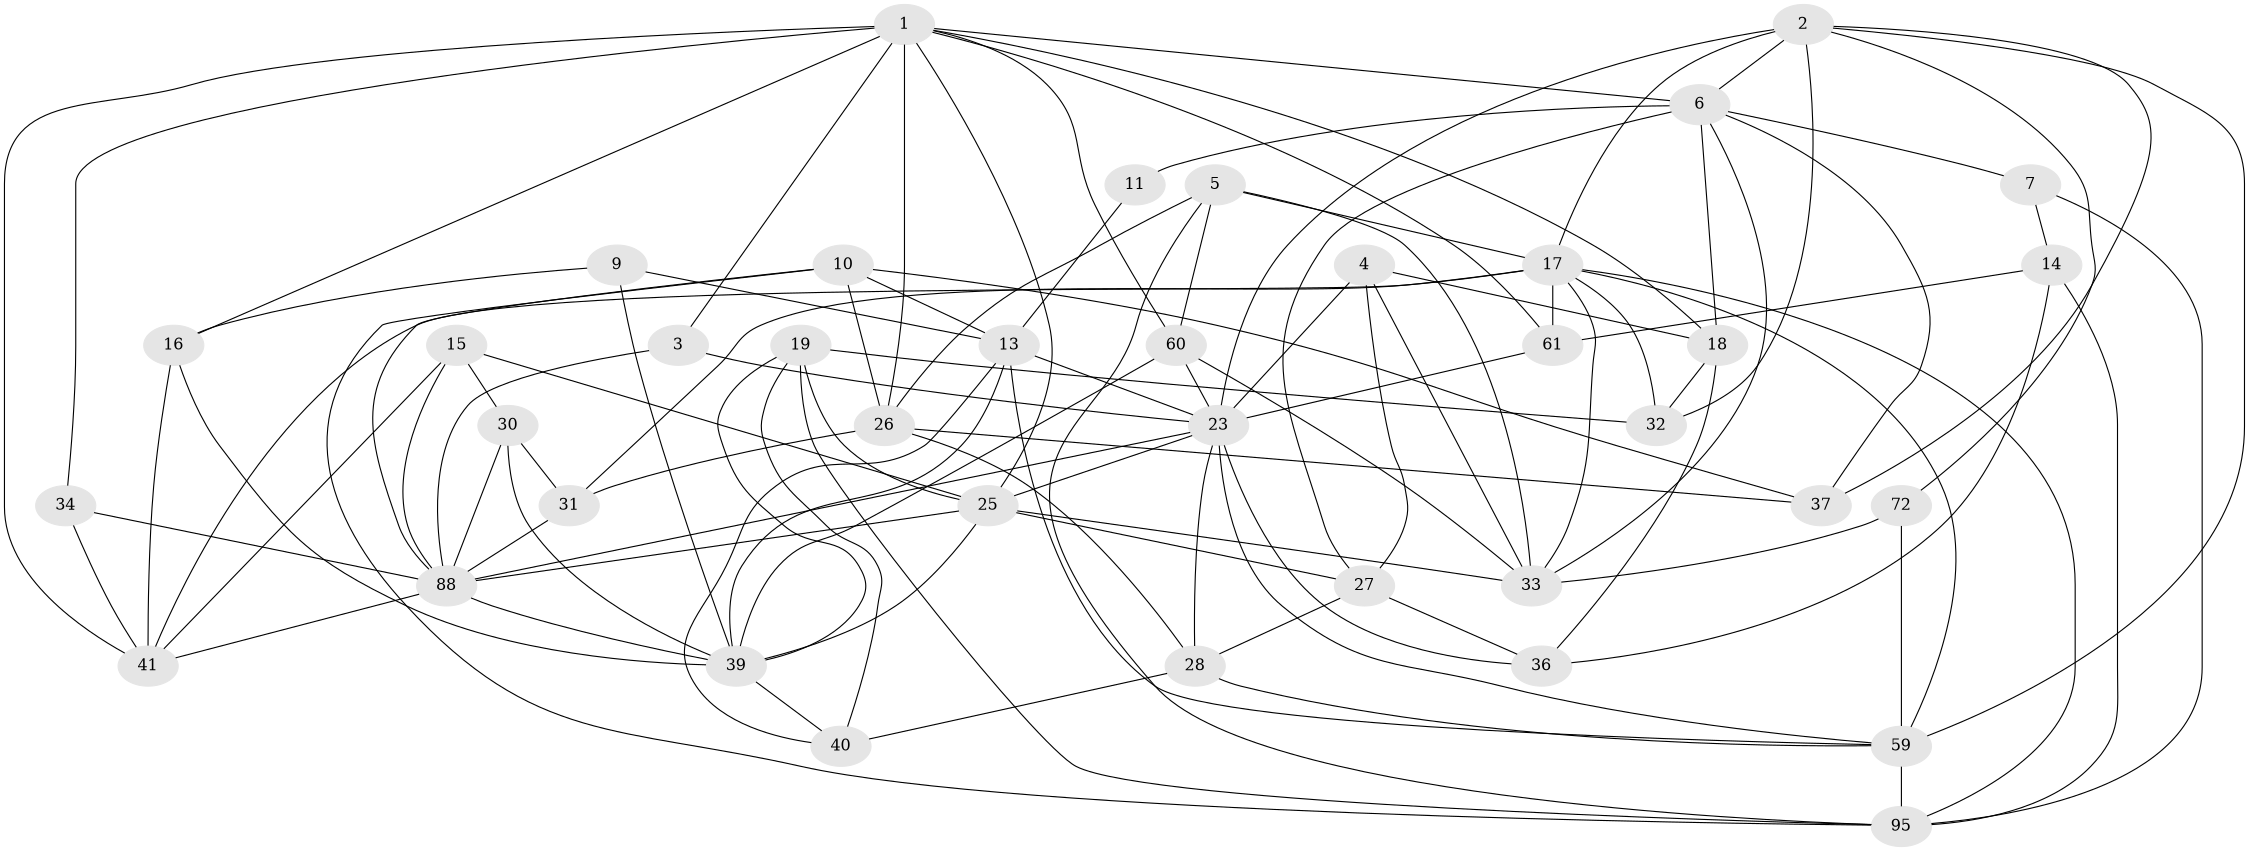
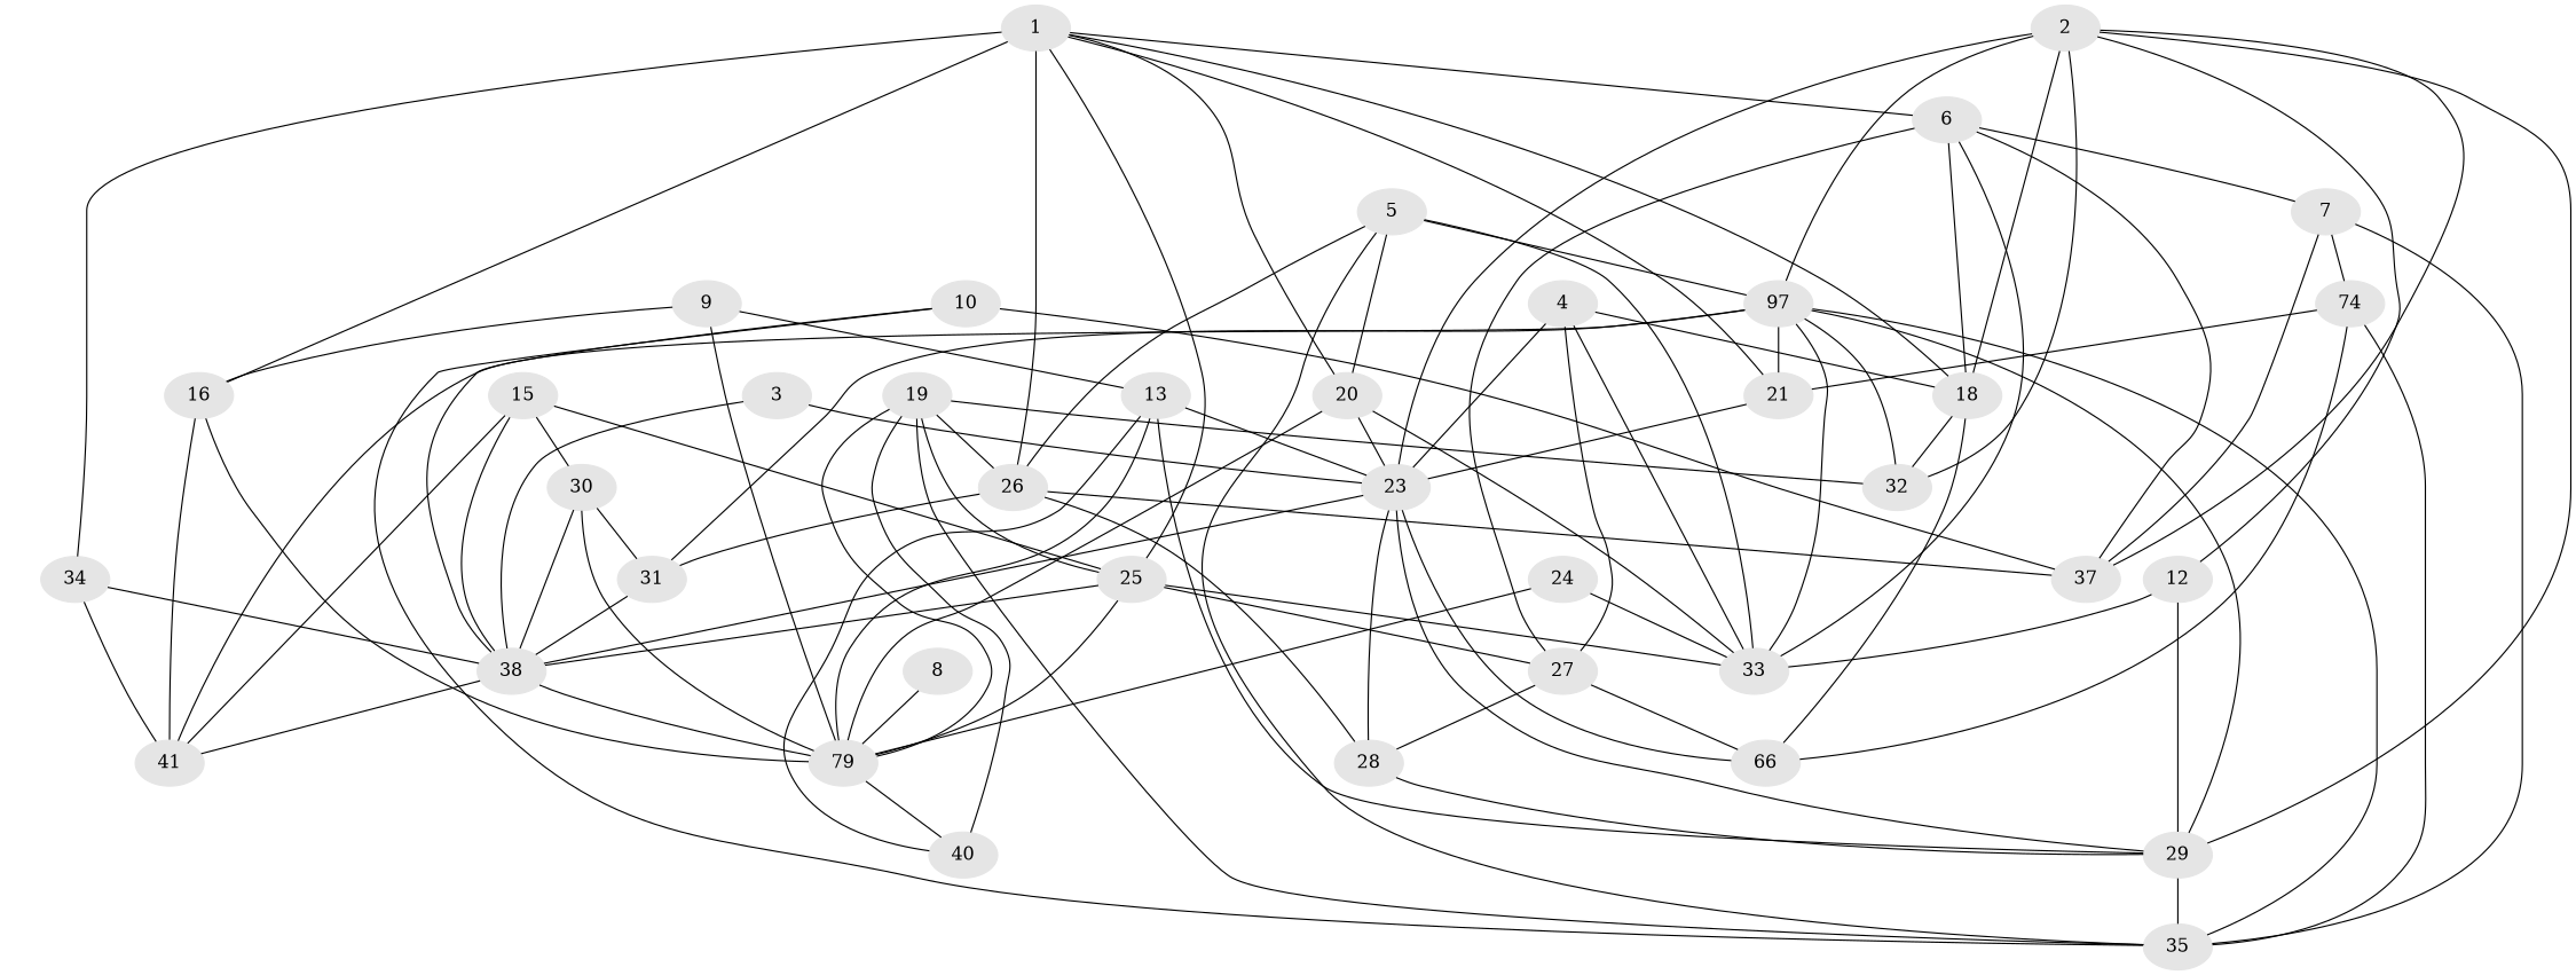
  graph {
    node [color=gray90 style=filled]
    edge [weight=1.0]
    1
    3
    6
    16
    18
-   20 [label=60]
-   21 [label=61]
+   20
+   21
    25
    26
    34
    41
    23
-   38 [label=88]
+   38
    37
    27
    33
    7
-   11
-   39
+   39 [label=79]
    32
-   36
+   36 [label=66]
    31
    28
    2
-   12 [label=72]
-   17
-   29 [label=59]
-   35 [label=95]
+   12
+   17 [label=97]
+   29
+   35
    4
    5
-   14
+   14 [label=74]
    13
+   8
    40
    9
    10
    15
    30
    19
-   1 -- 3
+   24
    1 -- 6
    1 -- 16 [weight=2.0]
    1 -- 18
    1 -- 20
    1 -- 21
    1 -- 25
    1 -- 26
    1 -- 34
-   1 -- 41
    3 -- 23
    3 -- 38
    6 -- 18
    6 -- 37
    6 -- 27
    6 -- 33
    6 -- 7
-   6 -- 11
    16 -- 41
    16 -- 39
    18 -- 32
    18 -- 36
    20 -- 23
    20 -- 33
    20 -- 39
    21 -- 23
    25 -- 38
    25 -- 27
    25 -- 33
    25 -- 39
    26 -- 37
    26 -- 31
    26 -- 28 [weight=2.0]
    34 -- 41
    34 -- 38
-   23 -- 25
    23 -- 38
    23 -- 36
    23 -- 28
    23 -- 29
    38 -- 41
    38 -- 39 [weight=2.0]
    27 -- 36
    27 -- 28
+   7 -- 37
    7 -- 35
    7 -- 14
-   11 -- 13
    39 -- 40
    31 -- 38
    28 -- 29
-   28 -- 40
-   2 -- 6
+   2 -- 18
    2 -- 23
    2 -- 37
    2 -- 32
    2 -- 12
    2 -- 17
    2 -- 29
    12 -- 33
    12 -- 29 [weight=2.0]
    17 -- 21
    17 -- 41
    17 -- 33
    17 -- 32
    17 -- 31
    17 -- 29
    17 -- 35
    29 -- 35
    4 -- 18
    4 -- 23 [weight=2.0]
    4 -- 27
    4 -- 33
    5 -- 20
    5 -- 26
    5 -- 33
    5 -- 17
    5 -- 35
    14 -- 21
    14 -- 36
    14 -- 35
    13 -- 23
    13 -- 39
    13 -- 29
    13 -- 40
+   8 -- 39
    9 -- 16
    9 -- 39
    9 -- 13
-   10 -- 26
+   19 -- 26
    10 -- 38
    10 -- 37
    10 -- 35
-   10 -- 13
    15 -- 25
    15 -- 41
    15 -- 38
    15 -- 30
    30 -- 38
    30 -- 39
    30 -- 31
    19 -- 25
    19 -- 39
    19 -- 32
    19 -- 35
    19 -- 40
+   24 -- 33
+   24 -- 39
  }
